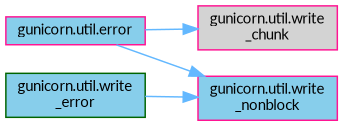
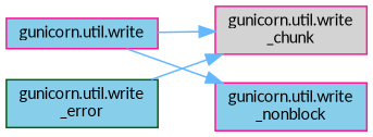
  digraph {
    fontname=Lato
    rankdir=RL
    node [color=deeppink fillcolor=skyblue fontname=Lato fontsize=10 shape=box style=filled]
    edge [color=steelblue1 dir=back fontname=Lato fontsize=10 labelfontname=Helvetica labelfontsize=10 style=solid]
    n1 [fillcolor=lightgrey fontcolor=black height=0.2 label="gunicorn.util.write\l_chunk" width=0.4]
-   n2 [height=0.2 label="gunicorn.util.error" width=0.4]
+   n2 [height=0.2 label="gunicorn.util.write" width=0.4]
    n3 [height=0.2 label="gunicorn.util.write\l_nonblock" width=0.4]
    n4 [color=darkgreen height=0.2 label="gunicorn.util.write\l_error" width=0.4]
    n1 -> n2
    n3 -> n2
-   n3 -> n4
+   n1 -> n4
  }
